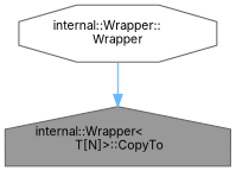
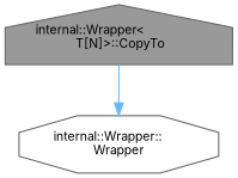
  digraph {
    rankdir=TB
    fontname=Inter
    node [fontname=Inter fontsize=10 style=filled]
    n1 [color=gray40 fillcolor=grey60 fontcolor=black height=0.2 label="internal::Wrapper\<\l T[N]\>::CopyTo" shape=house width=0.4]
    n2 [color=grey40 fillcolor=white height=0.2 label="internal::Wrapper::\lWrapper" shape=octagon width=0.4]
-   n2 -> n1 [color=steelblue1 fontname=Inter fontsize=10 labelfontname=Helvetica labelfontsize=10 style=solid]
+   n1 -> n2 [color=steelblue1 fontname=Inter fontsize=10 labelfontname=Helvetica labelfontsize=10 style=solid]
  }
